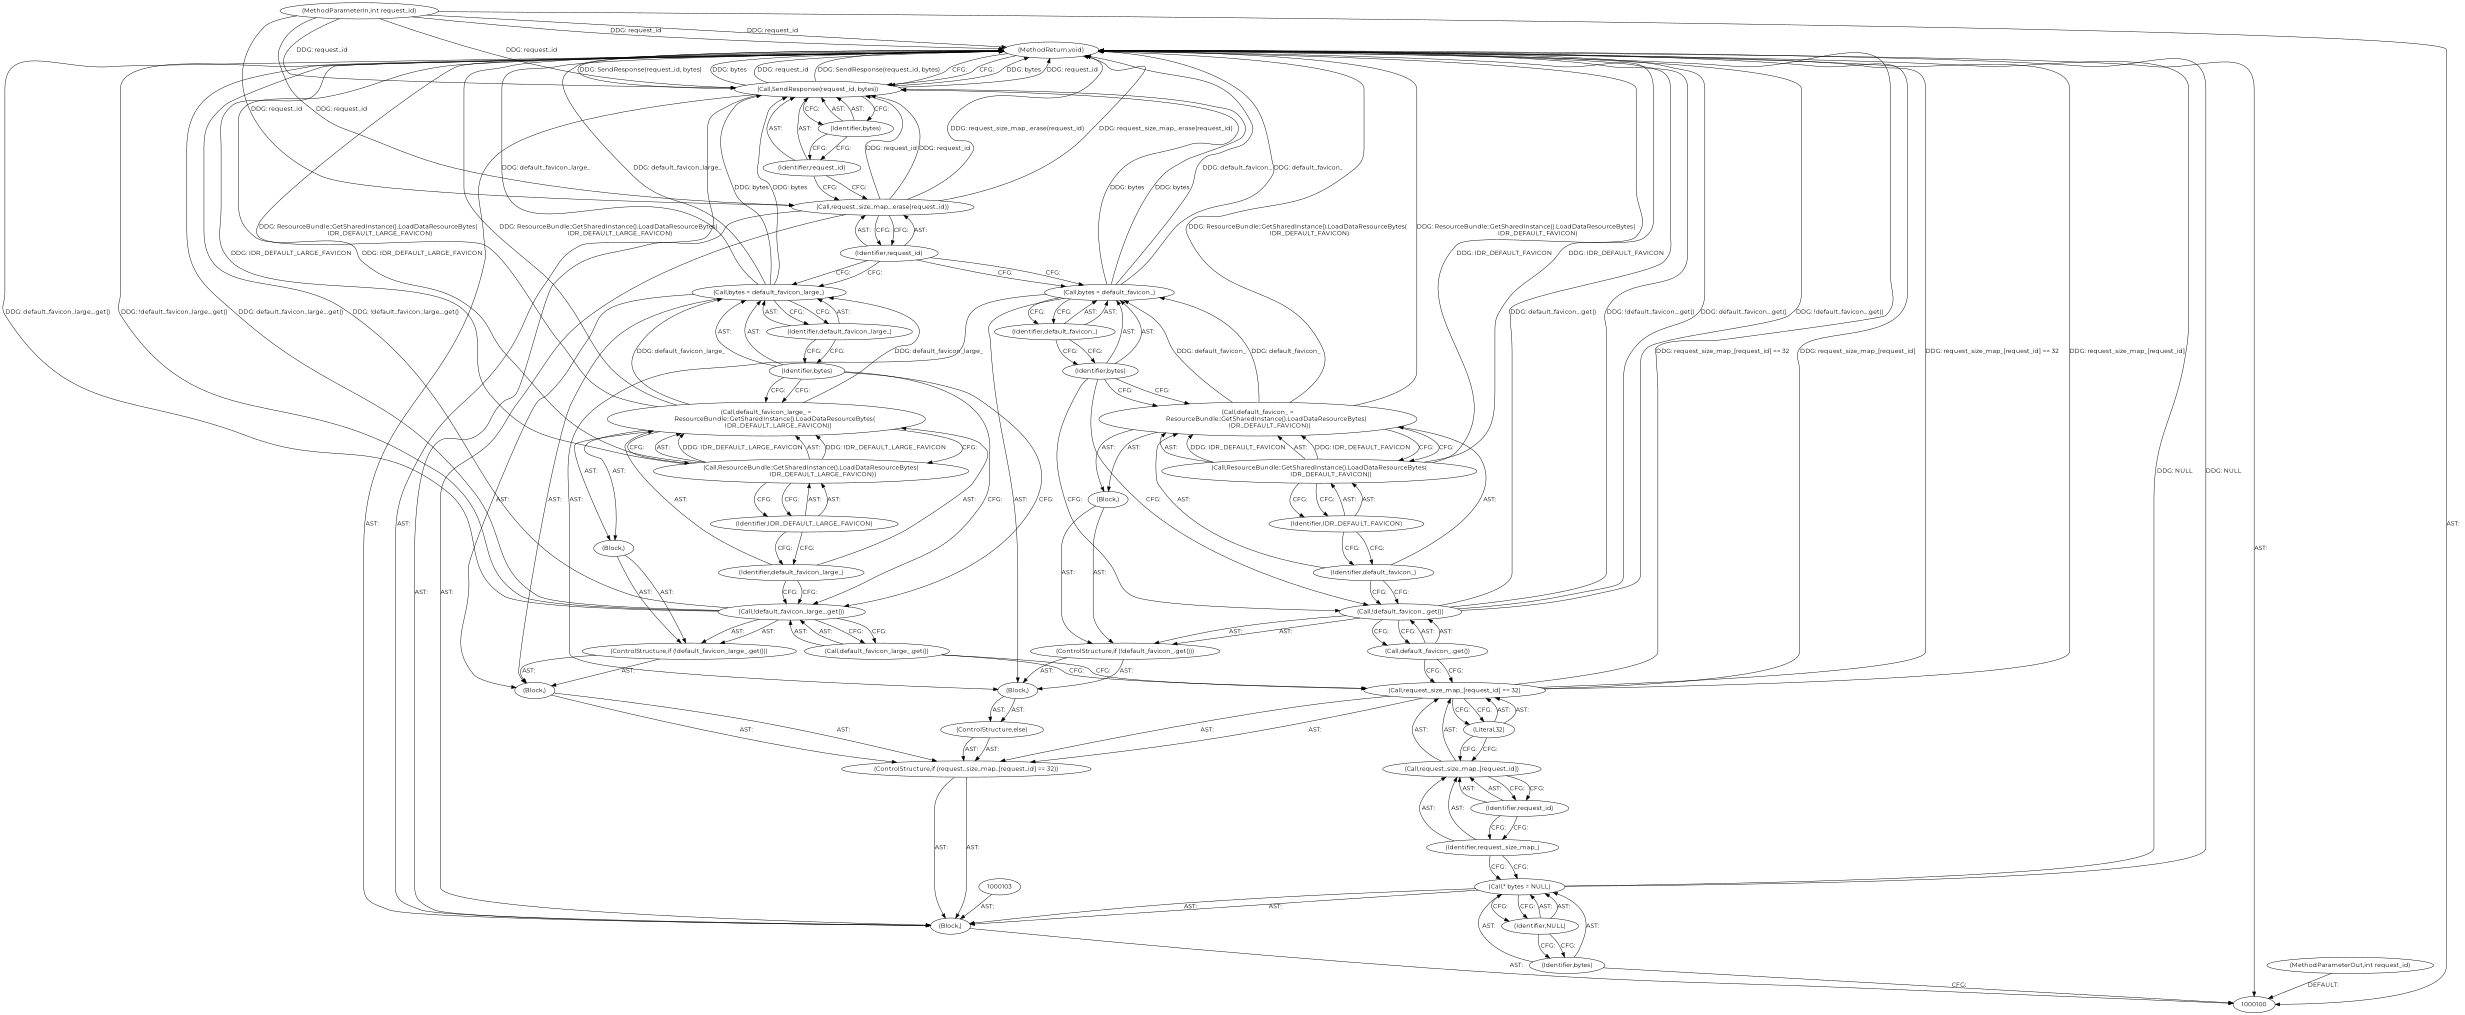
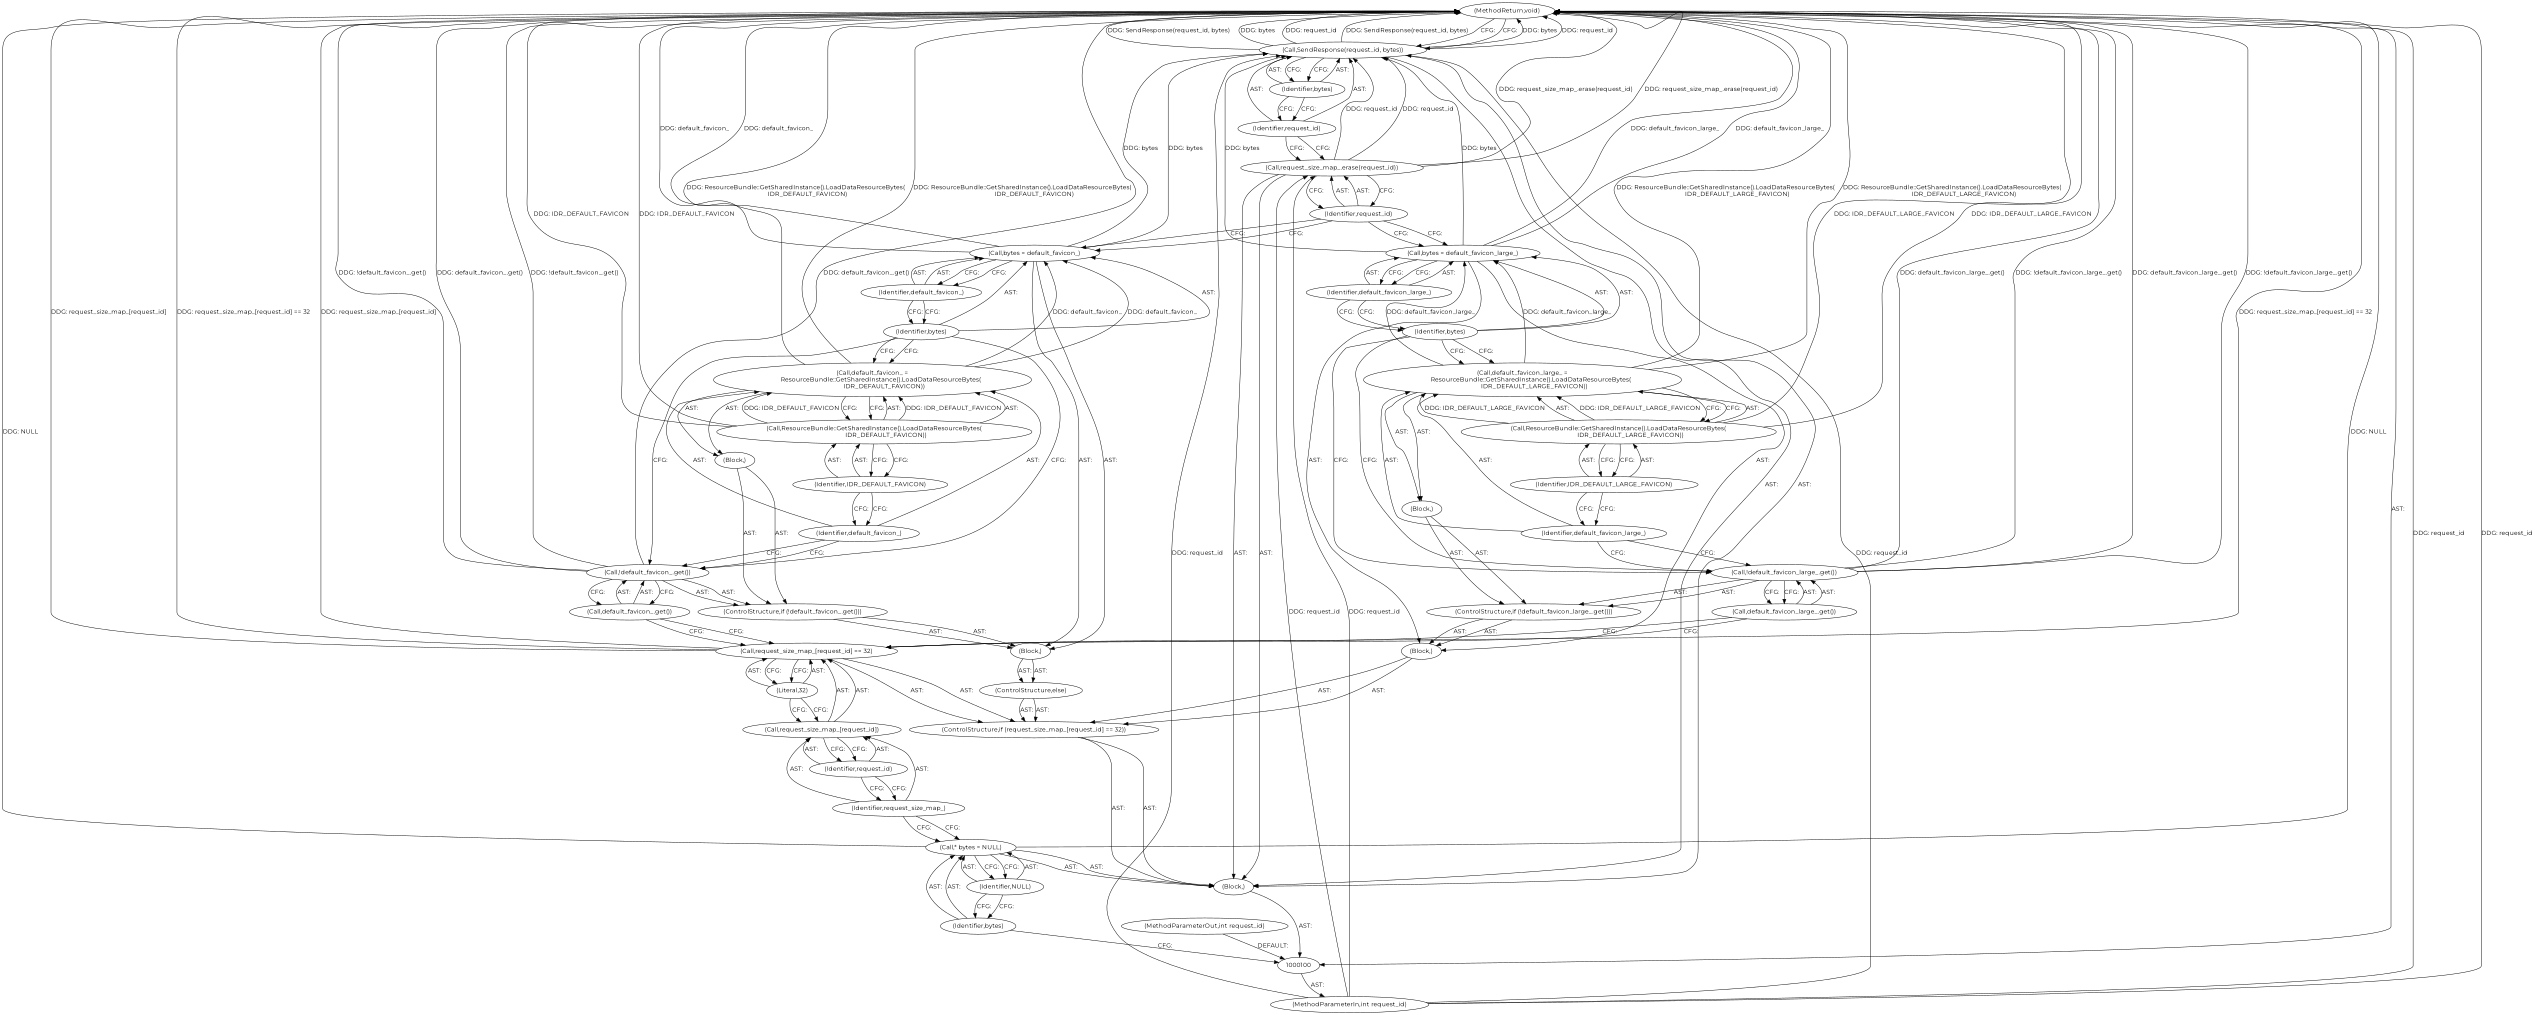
  digraph {
    fontname=Montserrat
    node [fontname=Montserrat]
    edge [fontname=Montserrat]
    n1 [label="(MethodReturn,void)"]
    n2 [label="(Call,SendResponse(request_id, bytes))"]
    1000100
    n4 [label="(Block,)"]
    n5 [label="(Identifier,bytes)"]
    n6 [label="(MethodParameterIn,int request_id)"]
    n7 [label="(Call,request_size_map_.erase(request_id))"]
    n8 [label="(Identifier,request_id)"]
    n9 [label="(MethodParameterOut,int request_id)"]
    n10 [label="(ControlStructure,else)"]
    n11 [label="(ControlStructure,if (request_size_map_[request_id] == 32))"]
    n12 [label="(Block,)"]
    n13 [label="(Block,)"]
    n14 [label="(ControlStructure,if (!default_favicon_.get()))"]
    n15 [label="(Call,!default_favicon_.get())"]
    n16 [label="(Call,default_favicon_.get())"]
    n17 [label="(Call,request_size_map_[request_id] == 32)"]
    n18 [label="(Literal,32)"]
    n19 [label="(Call,default_favicon_ =\n          ResourceBundle::GetSharedInstance().LoadDataResourceBytes(\n              IDR_DEFAULT_FAVICON))"]
    n20 [label="(Call,ResourceBundle::GetSharedInstance().LoadDataResourceBytes(\n              IDR_DEFAULT_FAVICON))"]
    n21 [label="(Call,bytes = default_favicon_)"]
    n22 [label="(Identifier,IDR_DEFAULT_FAVICON)"]
    n23 [label="(Identifier,default_favicon_)"]
    n24 [label="(Identifier,default_favicon_)"]
    n25 [label="(Identifier,bytes)"]
    n26 [label="(Call,bytes = default_favicon_large_)"]
    n27 [label="(Block,)"]
    n28 [label="(Identifier,default_favicon_large_)"]
    n29 [label="(Call,* bytes = NULL)"]
    n30 [label="(Identifier,NULL)"]
    n31 [label="(Identifier,bytes)"]
    n32 [label="(Identifier,request_id)"]
    n33 [label="(Identifier,request_id)"]
    n34 [label="(Call,request_size_map_[request_id])"]
    n35 [label="(Identifier,request_size_map_)"]
    n36 [label="(Block,)"]
    n37 [label="(ControlStructure,if (!default_favicon_large_.get()))"]
    n38 [label="(Call,!default_favicon_large_.get())"]
    n39 [label="(Call,default_favicon_large_.get())"]
    n40 [label="(Call,default_favicon_large_ =\n          ResourceBundle::GetSharedInstance().LoadDataResourceBytes(\n              IDR_DEFAULT_LARGE_FAVICON))"]
    n41 [label="(Call,ResourceBundle::GetSharedInstance().LoadDataResourceBytes(\n              IDR_DEFAULT_LARGE_FAVICON))"]
    n42 [label="(Identifier,IDR_DEFAULT_LARGE_FAVICON)"]
    n43 [label="(Identifier,default_favicon_large_)"]
    n44 [label="(Identifier,bytes)"]
-   1000103
    n1 -> n2 [label="CFG: "]
    n1 -> n2 [label="CFG: "]
    n1 -> 1000100 [label="AST: "]
    n2 -> n1 [label="DDG: bytes"]
    n2 -> n1 [label="DDG: request_id"]
    n2 -> n1 [label="DDG: SendResponse(request_id, bytes)"]
    n2 -> n1 [label="DDG: bytes"]
    n2 -> n1 [label="DDG: request_id"]
    n2 -> n1 [label="DDG: SendResponse(request_id, bytes)"]
    n2 -> n4 [label="AST: "]
    n2 -> n4 [label="AST: "]
    n2 -> n5 [label="CFG: "]
    n2 -> n5 [label="CFG: "]
    n4 -> 1000100 [label="AST: "]
    n5 -> n2 [label="AST: "]
    n5 -> n2 [label="AST: "]
    n5 -> n32 [label="CFG: "]
    n5 -> n32 [label="CFG: "]
    n6 -> n1 [label="DDG: request_id"]
    n6 -> n1 [label="DDG: request_id"]
    n6 -> n2 [label="DDG: request_id"]
    n6 -> n2 [label="DDG: request_id"]
-   n6 -> 1000100 [label="AST: "]
+   1000100 -> n6 [label="AST: "]
    n6 -> n7 [label="DDG: request_id"]
    n6 -> n7 [label="DDG: request_id"]
    n7 -> n1 [label="DDG: request_size_map_.erase(request_id)"]
    n7 -> n1 [label="DDG: request_size_map_.erase(request_id)"]
    n7 -> n2 [label="DDG: request_id"]
    n7 -> n2 [label="DDG: request_id"]
    n7 -> n4 [label="AST: "]
    n7 -> n4 [label="AST: "]
    n7 -> n8 [label="CFG: "]
    n7 -> n8 [label="CFG: "]
    n8 -> n7 [label="AST: "]
    n8 -> n7 [label="AST: "]
    n8 -> n21 [label="CFG: "]
    n8 -> n21 [label="CFG: "]
    n8 -> n26 [label="CFG: "]
    n8 -> n26 [label="CFG: "]
    n9 -> 1000100 [label="DEFAULT: "]
    n10 -> n11 [label="AST: "]
    n10 -> n11 [label="AST: "]
    n11 -> n4 [label="AST: "]
    n11 -> n4 [label="AST: "]
    n12 -> n10 [label="AST: "]
    n12 -> n10 [label="AST: "]
    n13 -> n14 [label="AST: "]
    n13 -> n14 [label="AST: "]
    n14 -> n12 [label="AST: "]
    n14 -> n12 [label="AST: "]
    n15 -> n1 [label="DDG: default_favicon_.get()"]
    n15 -> n1 [label="DDG: !default_favicon_.get()"]
    n15 -> n1 [label="DDG: default_favicon_.get()"]
    n15 -> n1 [label="DDG: !default_favicon_.get()"]
    n15 -> n14 [label="AST: "]
    n15 -> n14 [label="AST: "]
    n15 -> n16 [label="CFG: "]
    n15 -> n16 [label="CFG: "]
    n16 -> n15 [label="AST: "]
    n16 -> n15 [label="AST: "]
    n16 -> n17 [label="CFG: "]
    n16 -> n17 [label="CFG: "]
    n17 -> n1 [label="DDG: request_size_map_[request_id] == 32"]
    n17 -> n1 [label="DDG: request_size_map_[request_id]"]
    n17 -> n1 [label="DDG: request_size_map_[request_id] == 32"]
    n17 -> n1 [label="DDG: request_size_map_[request_id]"]
    n17 -> n11 [label="AST: "]
    n17 -> n11 [label="AST: "]
    n17 -> n18 [label="CFG: "]
    n17 -> n18 [label="CFG: "]
    n18 -> n17 [label="AST: "]
    n18 -> n17 [label="AST: "]
    n18 -> n34 [label="CFG: "]
    n18 -> n34 [label="CFG: "]
    n19 -> n1 [label="DDG: ResourceBundle::GetSharedInstance().LoadDataResourceBytes(\n              IDR_DEFAULT_FAVICON)"]
    n19 -> n1 [label="DDG: ResourceBundle::GetSharedInstance().LoadDataResourceBytes(\n              IDR_DEFAULT_FAVICON)"]
    n19 -> n13 [label="AST: "]
    n19 -> n13 [label="AST: "]
    n19 -> n20 [label="CFG: "]
    n19 -> n20 [label="CFG: "]
    n19 -> n21 [label="DDG: default_favicon_"]
    n19 -> n21 [label="DDG: default_favicon_"]
    n20 -> n1 [label="DDG: IDR_DEFAULT_FAVICON"]
    n20 -> n1 [label="DDG: IDR_DEFAULT_FAVICON"]
    n20 -> n19 [label="AST: "]
    n20 -> n19 [label="DDG: IDR_DEFAULT_FAVICON"]
    n20 -> n19 [label="AST: "]
    n20 -> n19 [label="DDG: IDR_DEFAULT_FAVICON"]
    n20 -> n22 [label="CFG: "]
    n20 -> n22 [label="CFG: "]
    n21 -> n1 [label="DDG: default_favicon_"]
    n21 -> n1 [label="DDG: default_favicon_"]
    n21 -> n2 [label="DDG: bytes"]
    n21 -> n2 [label="DDG: bytes"]
    n21 -> n12 [label="AST: "]
    n21 -> n12 [label="AST: "]
    n21 -> n23 [label="CFG: "]
    n21 -> n23 [label="CFG: "]
    n22 -> n20 [label="AST: "]
    n22 -> n20 [label="AST: "]
    n22 -> n24 [label="CFG: "]
    n22 -> n24 [label="CFG: "]
    n23 -> n21 [label="AST: "]
    n23 -> n21 [label="AST: "]
    n23 -> n25 [label="CFG: "]
    n23 -> n25 [label="CFG: "]
    n24 -> n15 [label="CFG: "]
    n24 -> n15 [label="CFG: "]
    n24 -> n19 [label="AST: "]
    n24 -> n19 [label="AST: "]
    n25 -> n15 [label="CFG: "]
    n25 -> n15 [label="CFG: "]
    n25 -> n19 [label="CFG: "]
    n25 -> n19 [label="CFG: "]
    n25 -> n21 [label="AST: "]
    n25 -> n21 [label="AST: "]
    n26 -> n1 [label="DDG: default_favicon_large_"]
    n26 -> n1 [label="DDG: default_favicon_large_"]
    n26 -> n2 [label="DDG: bytes"]
    n26 -> n2 [label="DDG: bytes"]
    n26 -> n27 [label="AST: "]
    n26 -> n27 [label="AST: "]
    n26 -> n28 [label="CFG: "]
    n26 -> n28 [label="CFG: "]
    n27 -> n11 [label="AST: "]
    n27 -> n11 [label="AST: "]
    n28 -> n26 [label="AST: "]
    n28 -> n26 [label="AST: "]
    n28 -> n44 [label="CFG: "]
    n28 -> n44 [label="CFG: "]
    n29 -> n1 [label="DDG: NULL"]
    n29 -> n1 [label="DDG: NULL"]
    n29 -> n4 [label="AST: "]
    n29 -> n4 [label="AST: "]
    n29 -> n30 [label="CFG: "]
    n29 -> n30 [label="CFG: "]
    n30 -> n29 [label="AST: "]
    n30 -> n29 [label="AST: "]
    n30 -> n31 [label="CFG: "]
    n30 -> n31 [label="CFG: "]
    n31 -> 1000100 [label="CFG: "]
    n31 -> n29 [label="AST: "]
    n31 -> n29 [label="AST: "]
    n32 -> n2 [label="AST: "]
    n32 -> n2 [label="AST: "]
    n32 -> n7 [label="CFG: "]
    n32 -> n7 [label="CFG: "]
    n33 -> n34 [label="AST: "]
    n33 -> n34 [label="AST: "]
    n33 -> n35 [label="CFG: "]
    n33 -> n35 [label="CFG: "]
    n34 -> n17 [label="AST: "]
    n34 -> n17 [label="AST: "]
    n34 -> n33 [label="CFG: "]
    n34 -> n33 [label="CFG: "]
    n35 -> n29 [label="CFG: "]
    n35 -> n29 [label="CFG: "]
    n35 -> n34 [label="AST: "]
    n35 -> n34 [label="AST: "]
    n36 -> n37 [label="AST: "]
    n36 -> n37 [label="AST: "]
    n37 -> n27 [label="AST: "]
    n37 -> n27 [label="AST: "]
    n38 -> n1 [label="DDG: default_favicon_large_.get()"]
    n38 -> n1 [label="DDG: !default_favicon_large_.get()"]
    n38 -> n1 [label="DDG: default_favicon_large_.get()"]
    n38 -> n1 [label="DDG: !default_favicon_large_.get()"]
    n38 -> n37 [label="AST: "]
    n38 -> n37 [label="AST: "]
    n38 -> n39 [label="CFG: "]
    n38 -> n39 [label="CFG: "]
    n39 -> n17 [label="CFG: "]
    n39 -> n17 [label="CFG: "]
    n39 -> n38 [label="AST: "]
    n39 -> n38 [label="AST: "]
    n40 -> n1 [label="DDG: ResourceBundle::GetSharedInstance().LoadDataResourceBytes(\n              IDR_DEFAULT_LARGE_FAVICON)"]
    n40 -> n1 [label="DDG: ResourceBundle::GetSharedInstance().LoadDataResourceBytes(\n              IDR_DEFAULT_LARGE_FAVICON)"]
    n40 -> n26 [label="DDG: default_favicon_large_"]
    n40 -> n26 [label="DDG: default_favicon_large_"]
    n40 -> n36 [label="AST: "]
    n40 -> n36 [label="AST: "]
    n40 -> n41 [label="CFG: "]
    n40 -> n41 [label="CFG: "]
    n41 -> n1 [label="DDG: IDR_DEFAULT_LARGE_FAVICON"]
    n41 -> n1 [label="DDG: IDR_DEFAULT_LARGE_FAVICON"]
    n41 -> n40 [label="AST: "]
    n41 -> n40 [label="DDG: IDR_DEFAULT_LARGE_FAVICON"]
    n41 -> n40 [label="AST: "]
    n41 -> n40 [label="DDG: IDR_DEFAULT_LARGE_FAVICON"]
    n41 -> n42 [label="CFG: "]
    n41 -> n42 [label="CFG: "]
    n42 -> n41 [label="AST: "]
    n42 -> n41 [label="AST: "]
    n42 -> n43 [label="CFG: "]
    n42 -> n43 [label="CFG: "]
    n43 -> n38 [label="CFG: "]
    n43 -> n38 [label="CFG: "]
    n43 -> n40 [label="AST: "]
    n43 -> n40 [label="AST: "]
    n44 -> n26 [label="AST: "]
    n44 -> n26 [label="AST: "]
    n44 -> n38 [label="CFG: "]
    n44 -> n38 [label="CFG: "]
    n44 -> n40 [label="CFG: "]
    n44 -> n40 [label="CFG: "]
-   1000103 -> n4 [label="AST: "]
  }
